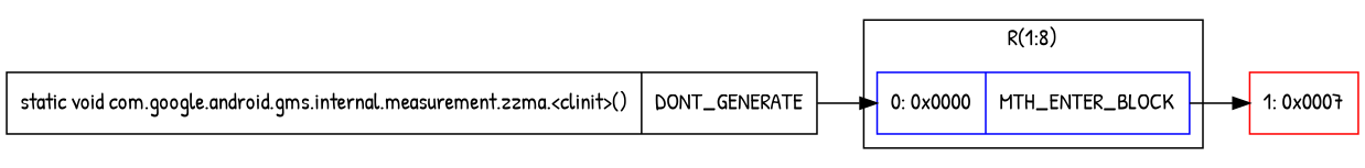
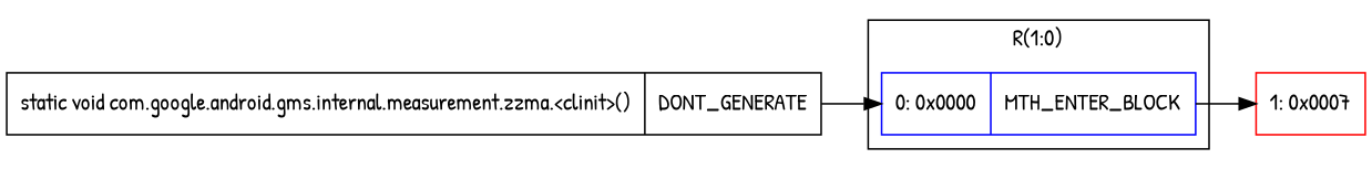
  digraph {
    rankdir=LR
    fontname="Patrick Hand"
    node [shape=record fontname="Patrick Hand"]
    edge [fontname="Patrick Hand"]
    n1 [color=blue label="{0\:\ 0x0000|MTH_ENTER_BLOCK\l}"]
    n2 [color=red label="{1\:\ 0x0007}"]
    n3 [label="{static void com.google.android.gms.internal.measurement.zzma.\<clinit\>()  | DONT_GENERATE\l}"]
    subgraph cluster_1 {
-     label="R(1:8)"
+     label="R(1:0)"
      n1
    }
    n1 -> n2
    n3 -> n1
  }
